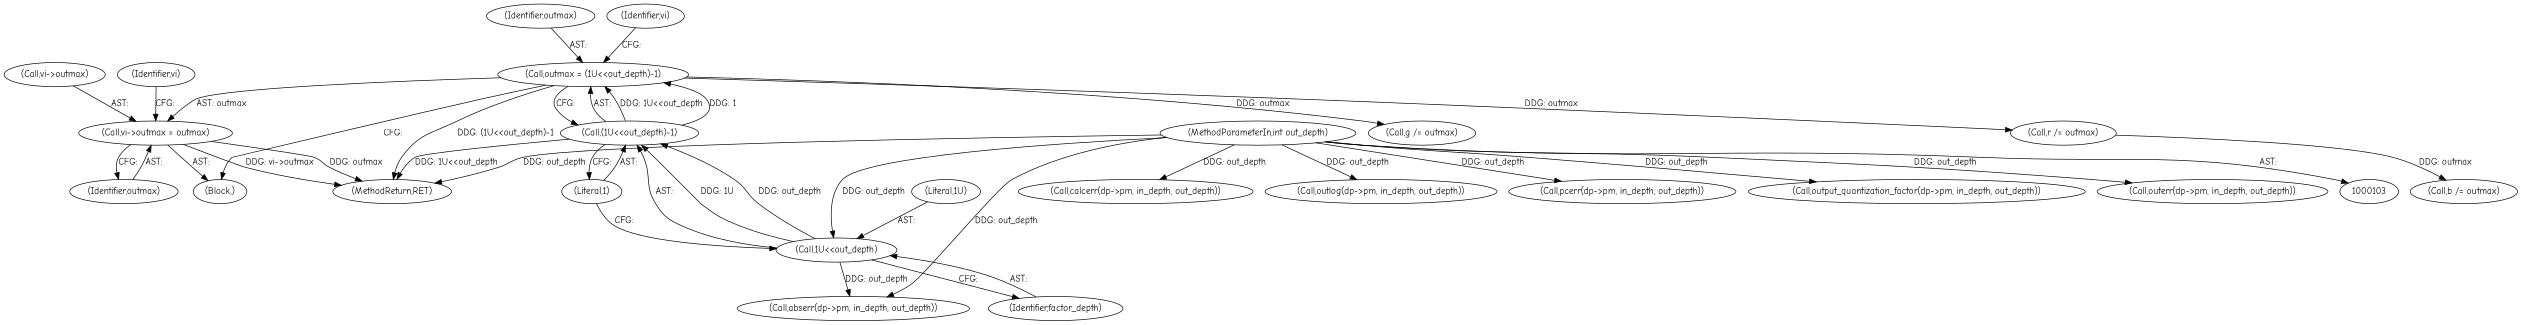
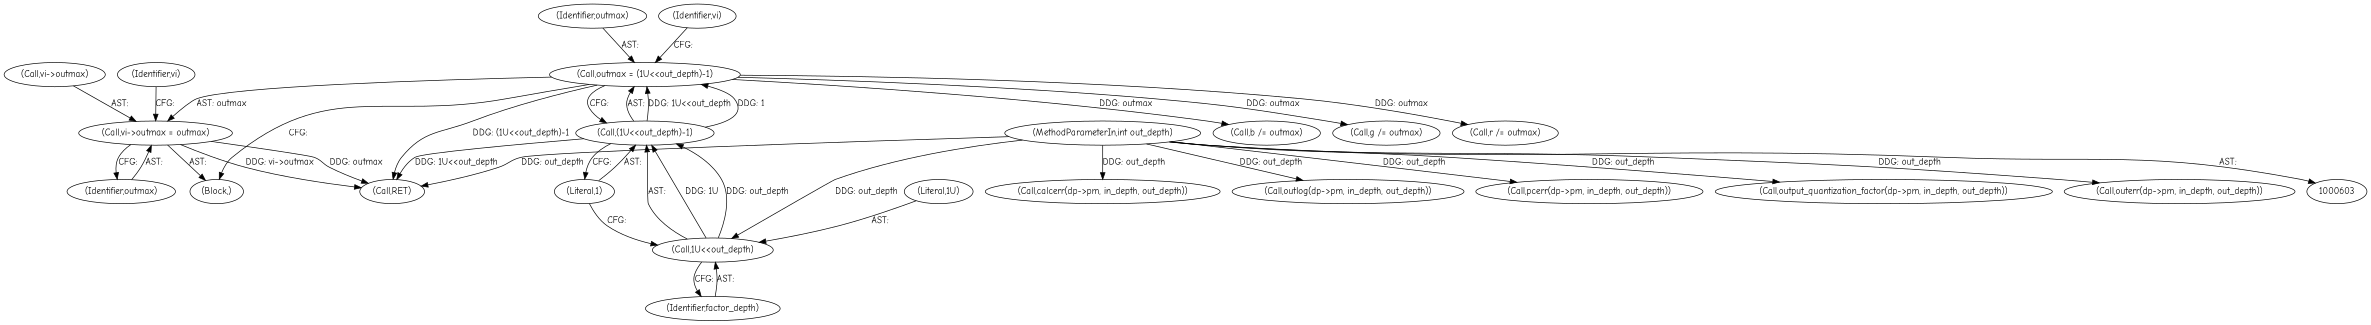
  digraph {
    fontname="Comic Neue"
    node [fontname="Comic Neue"]
    edge [fontname="Comic Neue"]
    n1 [label="(Call,vi->outmax = outmax)"]
    n2 [label="(Identifier,outmax)"]
    n3 [label="(Block,)"]
-   n4 [label="(MethodReturn,RET)"]
+   n4 [label="(Call,RET)"]
    n5 [label="(Call,outmax = (1U<<out_depth)-1)"]
    n6 [label="(Call,(1U<<out_depth)-1)"]
    n7 [label="(Call,b /= outmax)"]
    n8 [label="(Call,g /= outmax)"]
    n9 [label="(Call,r /= outmax)"]
    n10 [label="(Literal,1)"]
    n11 [label="(Call,1U<<out_depth)"]
-   n12 [label="(Call,abserr(dp->pm, in_depth, out_depth))"]
    n13 [label="(Identifier,factor_depth)"]
    n14 [label="(MethodParameterIn,int out_depth)"]
    n15 [label="(Call,calcerr(dp->pm, in_depth, out_depth))"]
    n16 [label="(Call,outlog(dp->pm, in_depth, out_depth))"]
    n17 [label="(Call,pcerr(dp->pm, in_depth, out_depth))"]
    n18 [label="(Call,output_quantization_factor(dp->pm, in_depth, out_depth))"]
    n19 [label="(Call,outerr(dp->pm, in_depth, out_depth))"]
-   1000103
+   1000103 [label=1000603]
    n21 [label="(Identifier,outmax)"]
    n22 [label="(Identifier,vi)"]
    n23 [label="(Call,vi->outmax)"]
    n24 [label="(Literal,1U)"]
    n25 [label="(Identifier,vi)"]
    n1 -> n2 [label="CFG: "]
    n1 -> n3 [label="AST: "]
    n1 -> n4 [label="DDG: vi->outmax"]
    n1 -> n4 [label="DDG: outmax"]
    n2 -> n1 [label="AST: "]
    n5 -> n1 [label="AST: outmax"]
    n5 -> n3 [label="CFG: "]
    n5 -> n4 [label="DDG: (1U<<out_depth)-1"]
    n5 -> n6 [label="CFG: "]
-   n9 -> n7 [label="DDG: outmax"]
+   n5 -> n7 [label="DDG: outmax"]
    n5 -> n8 [label="DDG: outmax"]
    n5 -> n9 [label="DDG: outmax"]
    n6 -> n4 [label="DDG: 1U<<out_depth"]
    n6 -> n5 [label="AST: "]
    n6 -> n5 [label="DDG: 1U<<out_depth"]
    n6 -> n5 [label="DDG: 1"]
    n6 -> n10 [label="CFG: "]
    n10 -> n6 [label="AST: "]
    n10 -> n11 [label="CFG: "]
    n11 -> n6 [label="AST: "]
    n11 -> n6 [label="DDG: 1U"]
    n11 -> n6 [label="DDG: out_depth"]
-   n11 -> n12 [label="DDG: out_depth"]
    n11 -> n13 [label="CFG: "]
    n13 -> n11 [label="AST: "]
    n14 -> n4 [label="DDG: out_depth"]
    n14 -> n11 [label="DDG: out_depth"]
-   n14 -> n12 [label="DDG: out_depth"]
    n14 -> n15 [label="DDG: out_depth"]
    n14 -> n16 [label="DDG: out_depth"]
    n14 -> n17 [label="DDG: out_depth"]
    n14 -> n18 [label="DDG: out_depth"]
    n14 -> n19 [label="DDG: out_depth"]
    n14 -> 1000103 [label="AST: "]
    n21 -> n5 [label="AST: "]
    n22 -> n5 [label="CFG: "]
    n23 -> n1 [label="AST: "]
    n24 -> n11 [label="AST: "]
    n25 -> n1 [label="CFG: "]
  }
